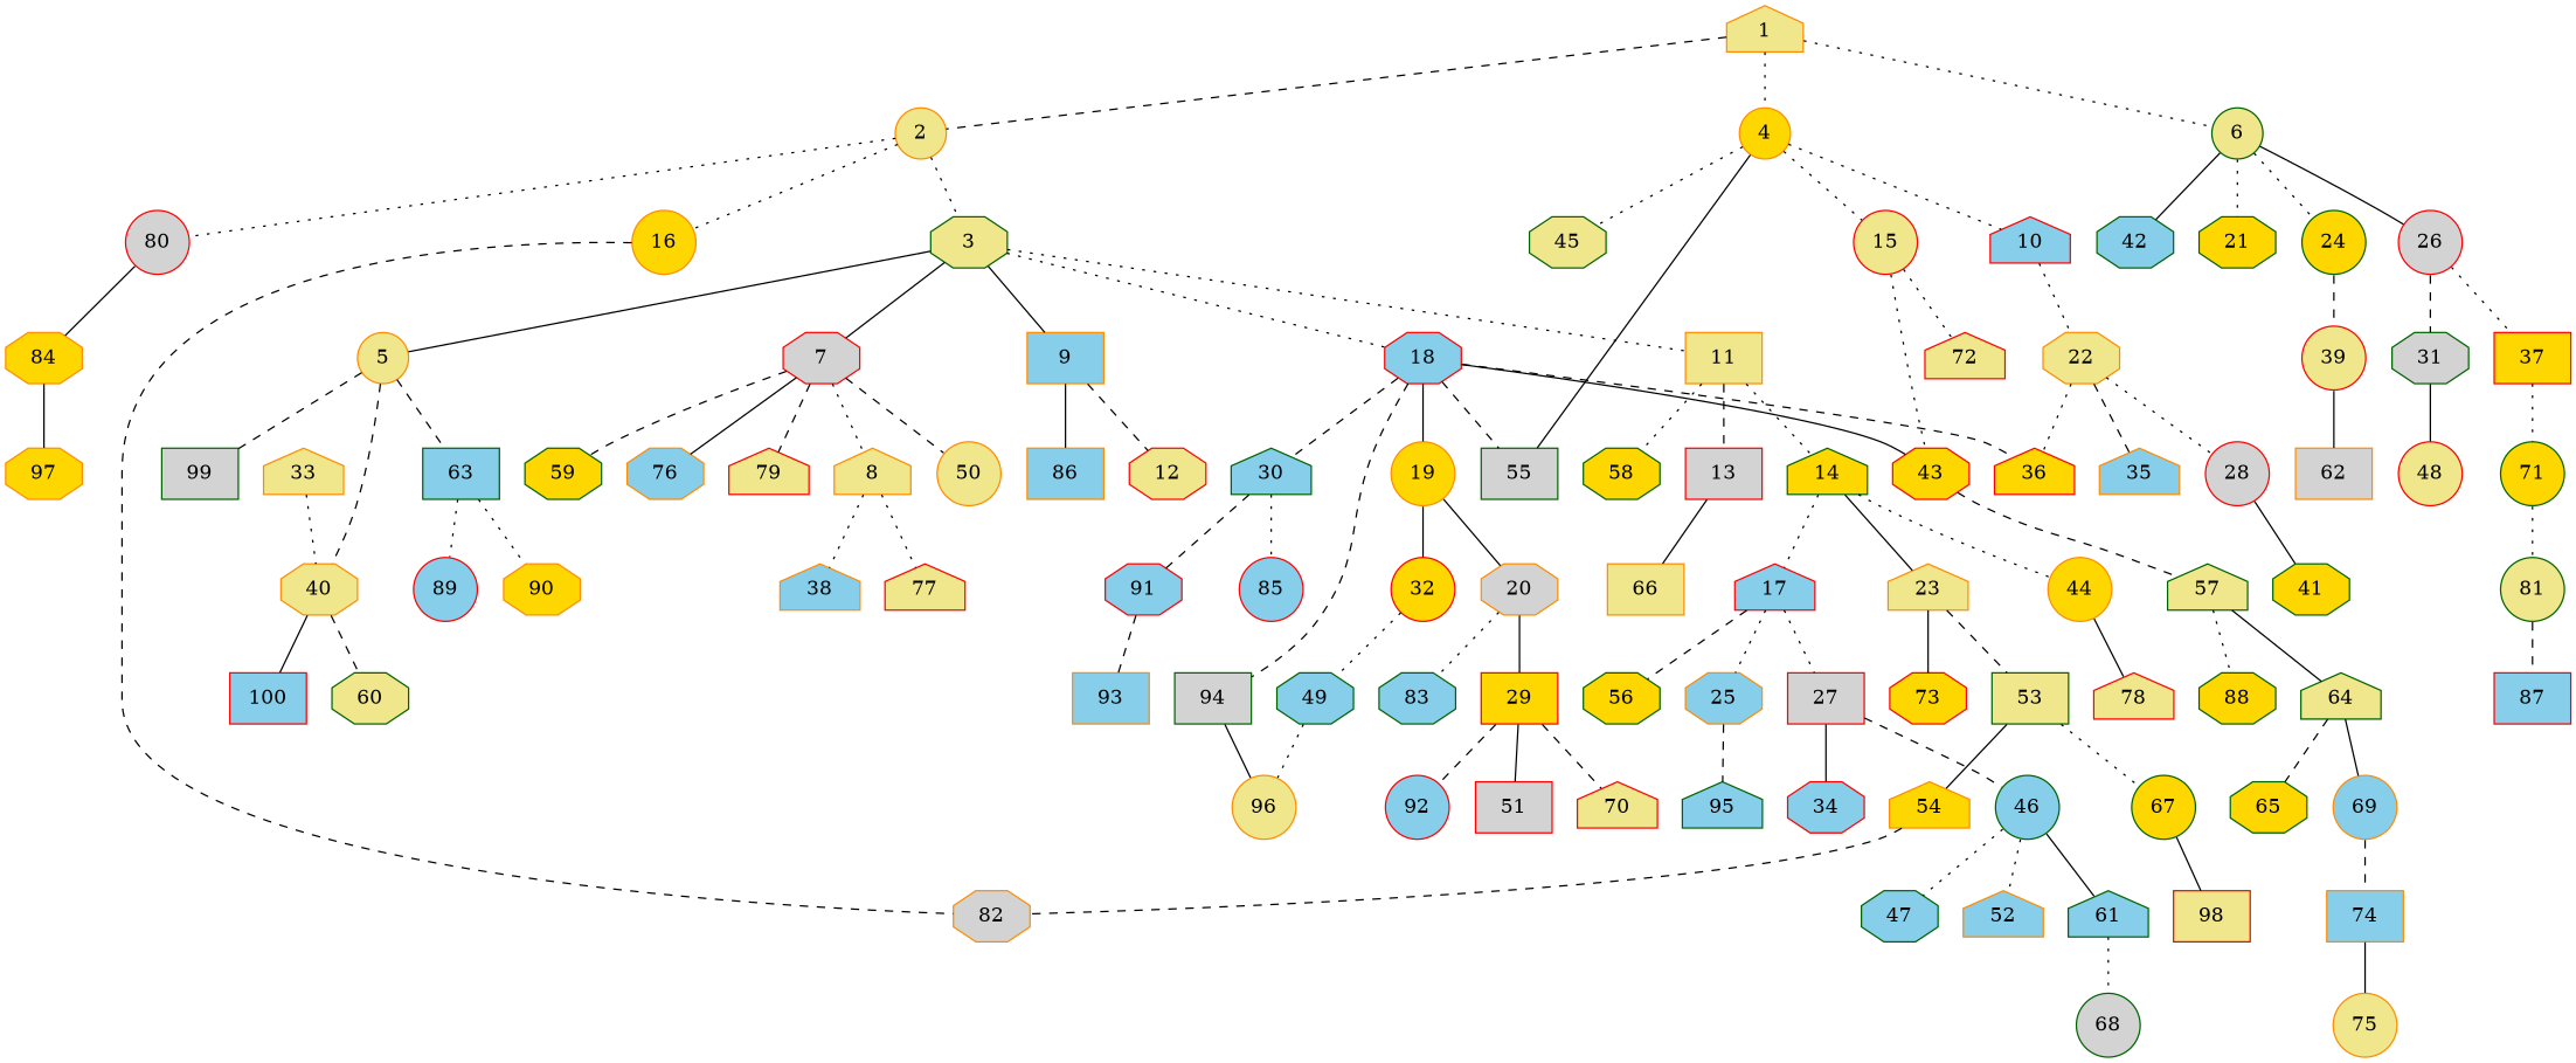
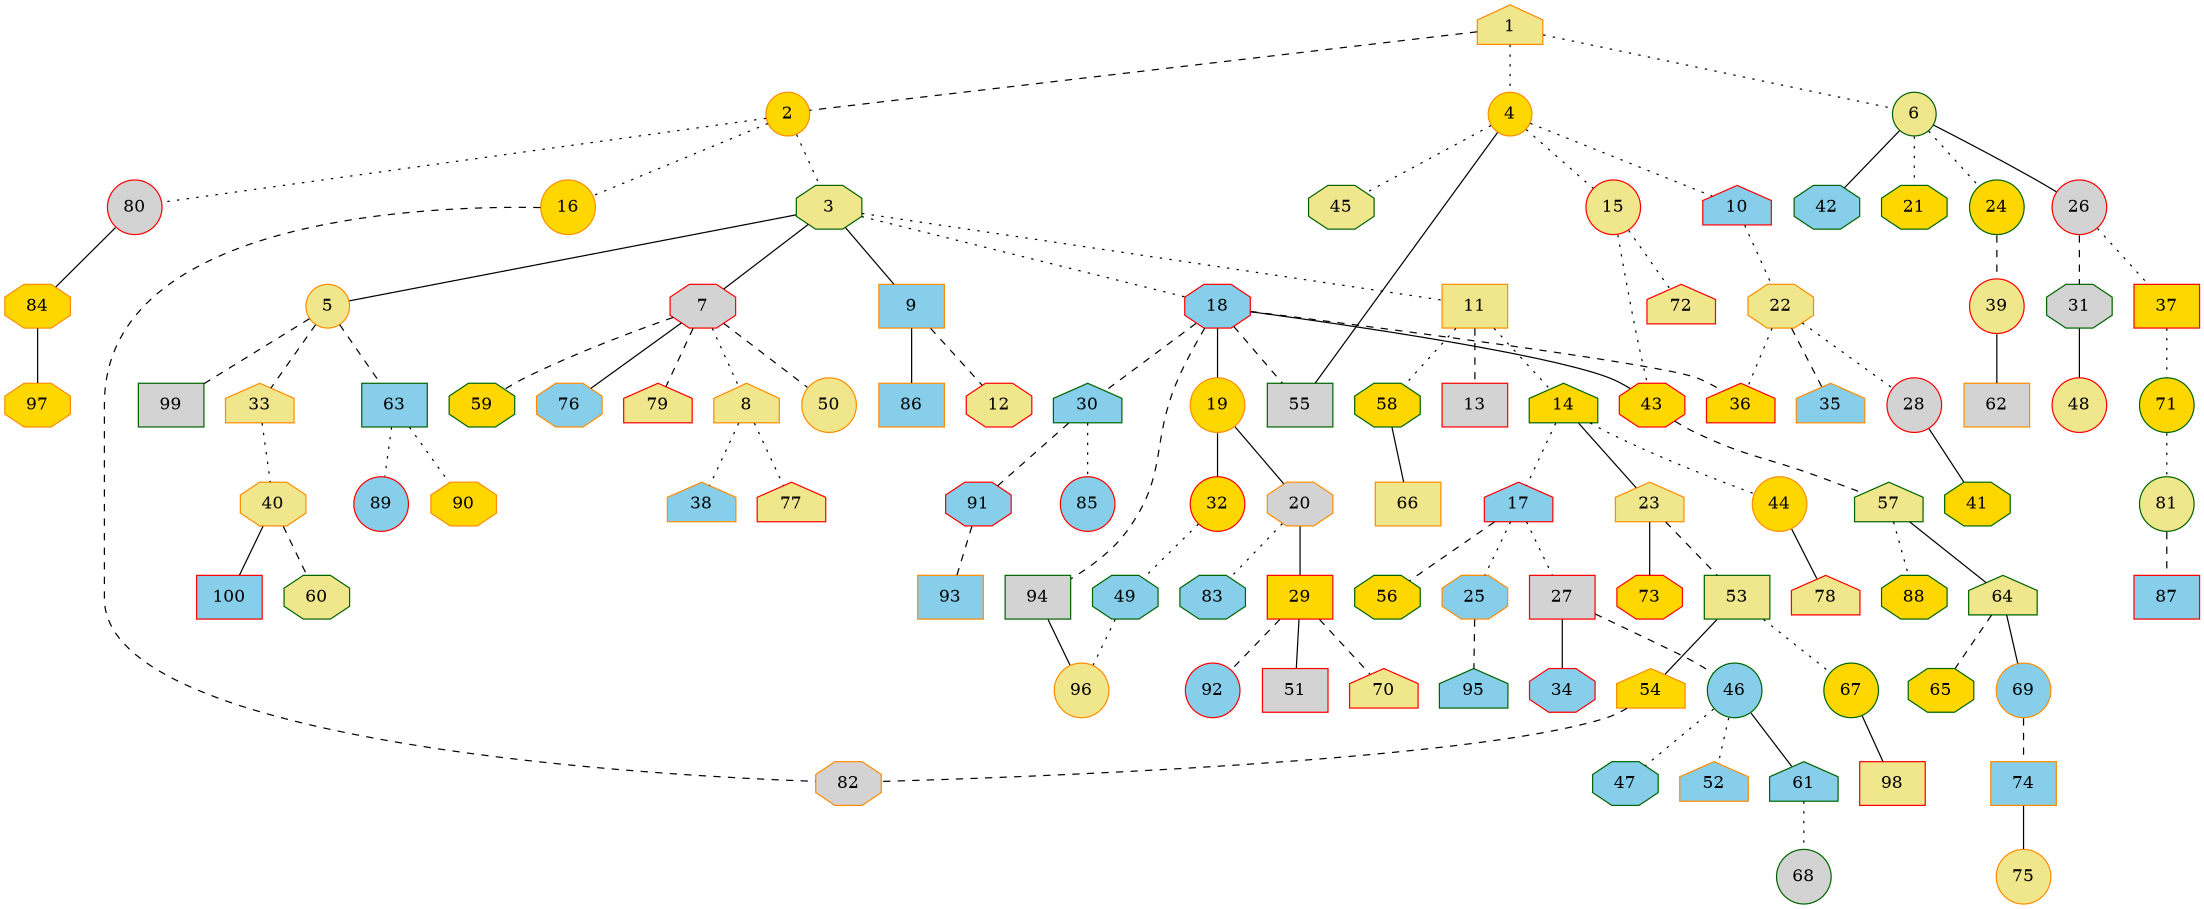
  graph {
    node [color=darkorange fillcolor=khaki shape=octagon style=filled]
    edge [style=dotted]
    1 [shape=house]
-   2 [shape=circle]
+   2 [fillcolor=gold shape=circle]
    4 [fillcolor=gold shape=circle]
    6 [color=darkgreen shape=circle]
    3 [color=darkgreen]
    16 [fillcolor=gold shape=circle]
    80 [color=red fillcolor=lightgrey shape=circle]
    10 [color=red fillcolor=skyblue shape=house]
    15 [color=red shape=circle]
    45 [color=darkgreen]
    55 [color=darkgreen fillcolor=lightgrey shape=box]
    21 [color=darkgreen fillcolor=gold]
    24 [color=darkgreen fillcolor=gold shape=circle]
    26 [color=red fillcolor=lightgrey shape=circle]
    42 [color=darkgreen fillcolor=skyblue]
    5 [shape=circle]
    7 [color=red fillcolor=lightgrey]
    9 [fillcolor=skyblue shape=box]
    11 [shape=box]
    18 [color=red fillcolor=skyblue]
    82 [fillcolor=lightgrey]
    84 [fillcolor=gold]
    22
    43 [color=red fillcolor=gold]
    72 [color=red shape=house]
    39 [color=red shape=circle]
    31 [color=darkgreen fillcolor=lightgrey]
    37 [color=red fillcolor=gold shape=box]
    33 [shape=house]
    63 [color=darkgreen fillcolor=skyblue shape=box]
    99 [color=darkgreen fillcolor=lightgrey shape=box]
    8 [shape=house]
    50 [shape=circle]
    59 [color=darkgreen fillcolor=gold]
    76 [fillcolor=skyblue]
    79 [color=red shape=house]
    12 [color=red]
    86 [fillcolor=skyblue shape=box]
    13 [color=red fillcolor=lightgrey shape=box]
    14 [color=darkgreen fillcolor=gold shape=house]
    58 [color=darkgreen fillcolor=gold]
    19 [fillcolor=gold shape=circle]
    30 [color=darkgreen fillcolor=skyblue shape=house]
    36 [color=red fillcolor=gold shape=house]
    94 [color=darkgreen fillcolor=lightgrey shape=box]
    97 [fillcolor=gold]
    40
    89 [color=red fillcolor=skyblue shape=circle]
    90 [fillcolor=gold]
    38 [fillcolor=skyblue shape=house]
    77 [color=red shape=house]
    17 [color=red fillcolor=skyblue shape=house]
    23 [shape=house]
    44 [fillcolor=gold shape=circle]
    66 [shape=box]
    57 [color=darkgreen shape=house]
    20 [fillcolor=lightgrey]
    32 [color=red fillcolor=gold shape=circle]
    85 [color=red fillcolor=skyblue shape=circle]
    91 [color=red fillcolor=skyblue]
    96 [shape=circle]
    28 [color=red fillcolor=lightgrey shape=circle]
    35 [fillcolor=skyblue shape=house]
    60 [color=darkgreen]
    100 [color=red fillcolor=skyblue shape=box]
    62 [fillcolor=lightgrey shape=box]
    48 [color=red shape=circle]
    71 [color=darkgreen fillcolor=gold shape=circle]
    41 [color=darkgreen fillcolor=gold]
    25 [fillcolor=skyblue]
    27 [color=red fillcolor=lightgrey shape=box]
    56 [color=darkgreen fillcolor=gold]
    53 [color=darkgreen shape=box]
    73 [color=red fillcolor=gold]
    78 [color=red shape=house]
    95 [color=darkgreen fillcolor=skyblue shape=house]
    34 [color=red fillcolor=skyblue]
    46 [color=darkgreen fillcolor=skyblue shape=circle]
    54 [fillcolor=gold shape=house]
    67 [color=darkgreen fillcolor=gold shape=circle]
    64 [color=darkgreen shape=house]
    88 [color=darkgreen fillcolor=gold]
    47 [color=darkgreen fillcolor=skyblue]
    52 [fillcolor=skyblue shape=house]
    61 [color=darkgreen fillcolor=skyblue shape=house]
    29 [color=red fillcolor=gold shape=box]
    83 [color=darkgreen fillcolor=skyblue]
    49 [color=darkgreen fillcolor=skyblue]
    93 [fillcolor=skyblue shape=box]
    51 [color=red fillcolor=lightgrey shape=box]
    70 [color=red shape=house]
    92 [color=red fillcolor=skyblue shape=circle]
    98 [color=red shape=box]
    81 [color=darkgreen shape=circle]
    68 [color=darkgreen fillcolor=lightgrey shape=circle]
    87 [color=red fillcolor=skyblue shape=box]
    65 [color=darkgreen fillcolor=gold]
    69 [fillcolor=skyblue shape=circle]
    74 [fillcolor=skyblue shape=box]
    75 [shape=circle]
    1 -- 2 [style=dashed]
    1 -- 4
    1 -- 6
    2 -- 3
    2 -- 16
    2 -- 80
    4 -- 10
    4 -- 15
    4 -- 45
    4 -- 55 [style=solid]
    6 -- 21
    6 -- 24
    6 -- 26 [style=solid]
    6 -- 42 [style=solid]
    3 -- 5 [style=solid]
    3 -- 7 [style=solid]
    3 -- 9 [style=solid]
    3 -- 11
    3 -- 18
    16 -- 82 [style=dashed]
    80 -- 84 [style=solid]
    10 -- 22
    15 -- 43
    15 -- 72
    24 -- 39 [style=dashed]
    26 -- 31 [style=dashed]
    26 -- 37
-   5 -- 40 [style=dashed]
+   5 -- 33 [style=dashed]
    5 -- 63 [style=dashed]
    5 -- 99 [style=dashed]
    7 -- 8
    7 -- 50 [style=dashed]
    7 -- 59 [style=dashed]
    7 -- 76 [style=solid]
    7 -- 79 [style=dashed]
    9 -- 12 [style=dashed]
    9 -- 86 [style=solid]
    11 -- 13 [style=dashed]
    11 -- 14
    11 -- 58
    18 -- 55 [style=dashed]
    18 -- 43 [style=solid]
    18 -- 19 [style=solid]
    18 -- 30 [style=dashed]
    18 -- 36 [style=dashed]
    18 -- 94 [style=dashed]
    84 -- 97 [style=solid]
    22 -- 36
    22 -- 28
    22 -- 35 [style=dashed]
    43 -- 57 [style=dashed]
    39 -- 62 [style=solid]
    31 -- 48 [style=solid]
    37 -- 71
    33 -- 40
    63 -- 89
    63 -- 90
    8 -- 38
    8 -- 77
    14 -- 17
    14 -- 23 [style=solid]
    14 -- 44
-   13 -- 66 [style=solid]
+   58 -- 66 [style=solid]
    19 -- 20 [style=solid]
    19 -- 32 [style=solid]
    30 -- 85
    30 -- 91 [style=dashed]
    94 -- 96 [style=solid]
    40 -- 60 [style=dashed]
    40 -- 100 [style=solid]
    17 -- 25
    17 -- 27
    17 -- 56 [style=dashed]
    23 -- 53 [style=dashed]
    23 -- 73 [style=solid]
    44 -- 78 [style=solid]
    57 -- 64 [style=solid]
    57 -- 88
    20 -- 29 [style=solid]
    20 -- 83
    32 -- 49
    91 -- 93 [style=dashed]
    28 -- 41 [style=solid]
    71 -- 81
    25 -- 95 [style=dashed]
    27 -- 34 [style=solid]
    27 -- 46 [style=dashed]
    53 -- 54 [style=solid]
    53 -- 67
    46 -- 47
    46 -- 52
    46 -- 61 [style=solid]
    54 -- 82 [style=dashed]
    67 -- 98 [style=solid]
    64 -- 65 [style=dashed]
    64 -- 69 [style=solid]
    61 -- 68
    29 -- 51 [style=solid]
    29 -- 70 [style=dashed]
    29 -- 92 [style=dashed]
    49 -- 96
    81 -- 87 [style=dashed]
    69 -- 74 [style=dashed]
    74 -- 75 [style=solid]
  }
